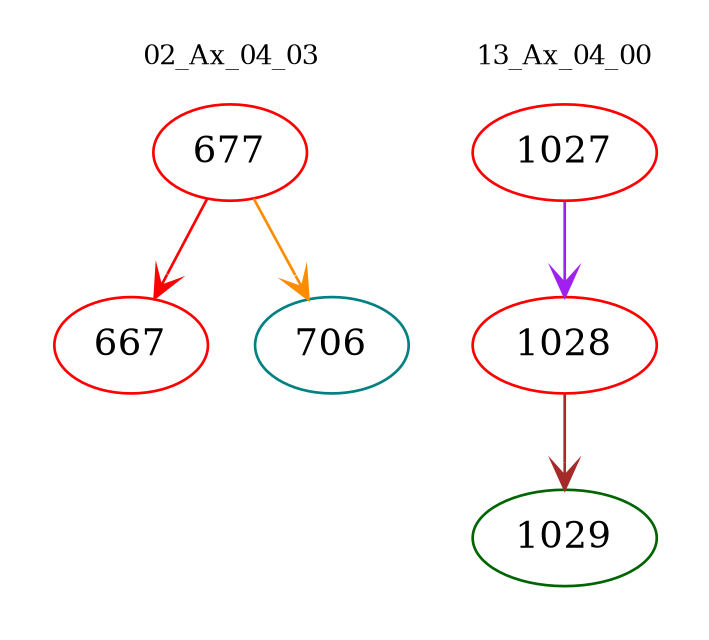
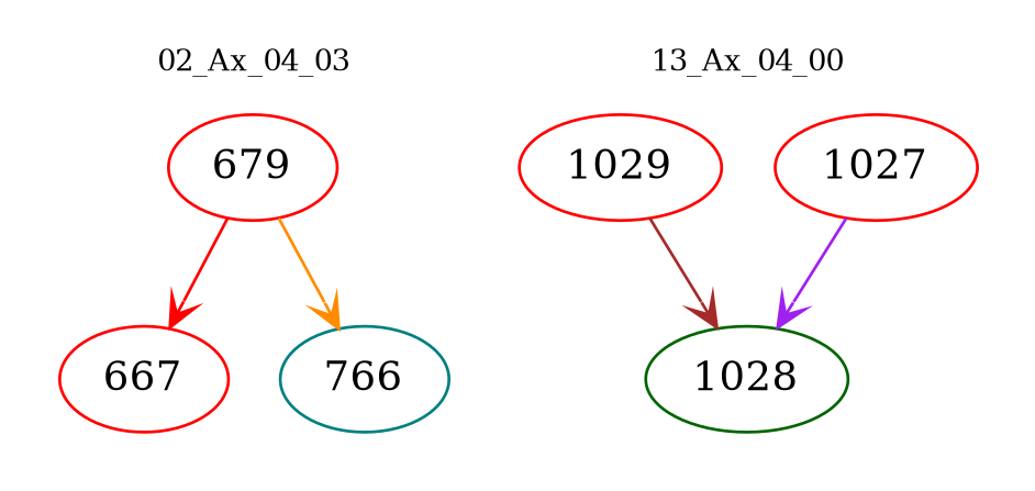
  digraph {
    node [color=red]
    edge [arrowhead=vee]
-   n1 [label=677]
+   n1 [label=679]
    n2 [label=667]
-   n3 [color=teal label=706]
-   n4 [label=1028]
+   n3 [color=teal label=766]
+   n4 [color=darkgreen label=1028]
    n5 [label=1027]
-   n6 [color=darkgreen label=1029]
+   n6 [label=1029]
    subgraph cluster_1 {
      color=white
      fontsize=10
      label="02_Ax_04_03"
      n1
      n2
      n3
    }
    subgraph cluster_2 {
      color=white
      fontsize=10
      label="13_Ax_04_00"
      n4
      n5
      n6
    }
    n1 -> n2 [color=red]
    n1 -> n3 [color=darkorange]
-   n4 -> n6 [color=brown]
+   n6 -> n4 [color=brown]
    n5 -> n4 [color=purple]
  }
